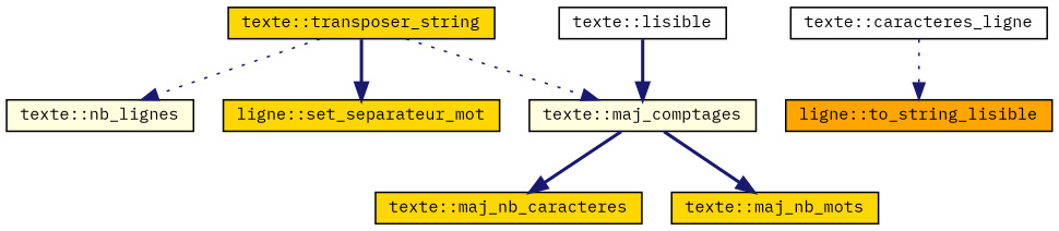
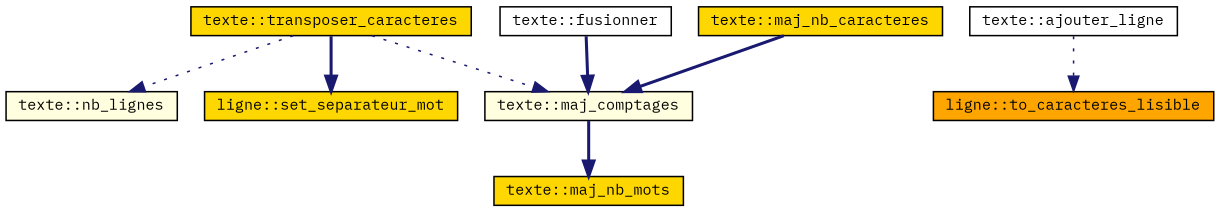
  digraph {
    fontname="IBM Plex Mono"
    rankdir=TB
    node [color=black fillcolor=gold fontname="IBM Plex Mono" fontsize=10 shape=record style=filled]
    edge [color=midnightblue fontname="IBM Plex Mono" fontsize=10 labelfontname=Helvetica labelfontsize=10 style=bold]
-   n1 [fontcolor=black height=0.2 label="texte::transposer_string" width=0.4]
+   n1 [fontcolor=black height=0.2 label="texte::transposer_caracteres" width=0.4]
    n2 [fillcolor=lightyellow height=0.2 label="texte::nb_lignes" width=0.4]
    n3 [height=0.2 label="ligne::set_separateur_mot" width=0.4]
    n4 [fillcolor=lightyellow height=0.2 label="texte::maj_comptages" width=0.4]
-   n5 [fillcolor=white height=0.2 label="texte::caracteres_ligne" width=0.4]
-   n6 [fillcolor=orange height=0.2 label="ligne::to_string_lisible" width=0.4]
-   n7 [fillcolor=white height=0.2 label="texte::lisible" width=0.4]
+   n5 [fillcolor=white height=0.2 label="texte::ajouter_ligne" width=0.4]
+   n6 [fillcolor=orange height=0.2 label="ligne::to_caracteres_lisible" width=0.4]
+   n7 [fillcolor=white height=0.2 label="texte::fusionner" width=0.4]
    n8 [height=0.2 label="texte::maj_nb_caracteres" width=0.4]
    n9 [height=0.2 label="texte::maj_nb_mots" width=0.4]
    n1 -> n2 [style=dotted]
    n1 -> n3
    n1 -> n4 [style=dotted]
-   n4 -> n8
+   n8 -> n4
    n4 -> n9
    n5 -> n6 [style=dotted]
    n7 -> n4
  }
